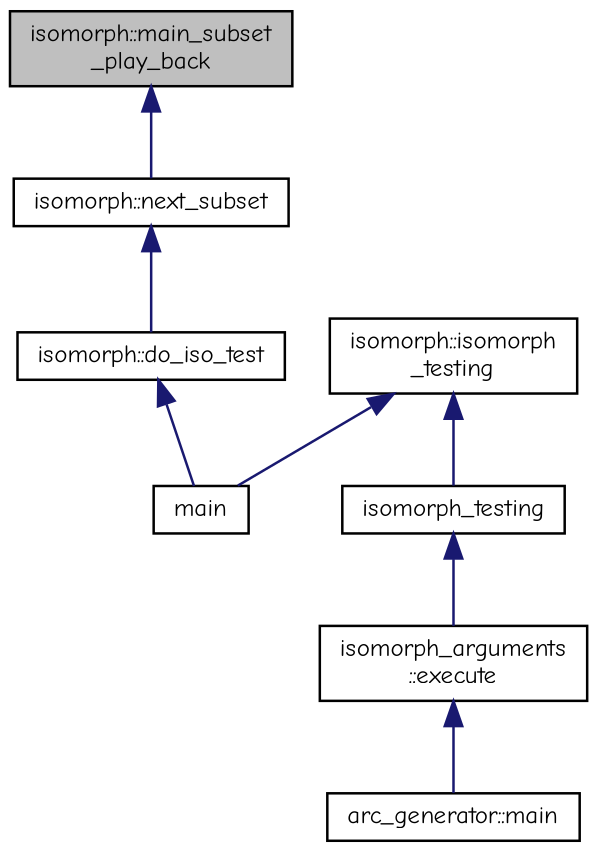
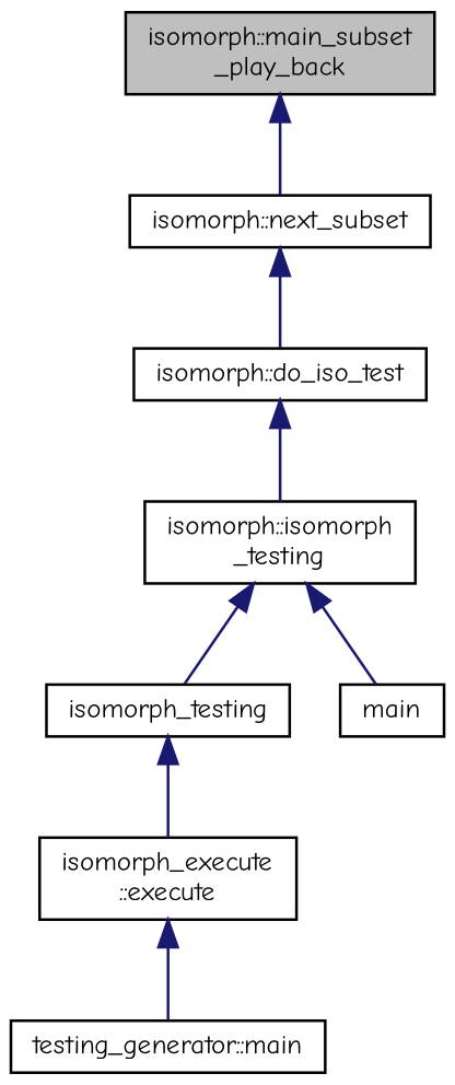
  digraph {
    fontname="Comic Neue"
    rankdir=TB
    node [color=black fillcolor=white fontname="Comic Neue" fontsize=10 shape=record style=filled]
    edge [color=midnightblue dir=back fontname="Comic Neue" fontsize=10 labelfontname=Helvetica labelfontsize=10 style=solid]
    n1 [fillcolor=grey75 fontcolor=black height=0.2 label="isomorph::main_subset\l_play_back" width=0.4]
    n2 [height=0.2 label="isomorph::next_subset" width=0.4]
    n3 [height=0.2 label="isomorph::do_iso_test" width=0.4]
    n4 [height=0.2 label="isomorph::isomorph\l_testing" width=0.4]
    n5 [height=0.2 label=isomorph_testing width=0.4]
    n6 [height=0.2 label=main width=0.4]
-   n7 [height=0.2 label="isomorph_arguments\l::execute" width=0.4]
-   n8 [height=0.2 label="arc_generator::main" width=0.4]
+   n7 [height=0.2 label="isomorph_execute\l::execute" width=0.4]
+   n8 [height=0.2 label="testing_generator::main" width=0.4]
    n1 -> n2
    n2 -> n3
-   n3 -> n6
+   n3 -> n4
    n4 -> n5
    n4 -> n6
    n5 -> n7
    n7 -> n8
  }
